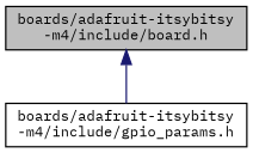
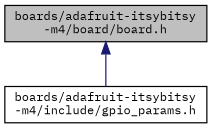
  digraph {
    fontname="IBM Plex Mono"
    node [color=black fontname="IBM Plex Mono" fontsize=10 shape=record style=filled]
-   n1 [fillcolor=grey75 fontcolor=black height=0.2 label="boards/adafruit-itsybitsy\l-m4/include/board.h" width=0.4]
+   n1 [fillcolor=grey75 fontcolor=black height=0.2 label="boards/adafruit-itsybitsy\l-m4/board/board.h" width=0.4]
    n2 [fillcolor=white height=0.2 label="boards/adafruit-itsybitsy\l-m4/include/gpio_params.h" width=0.4]
    n1 -> n2 [color=midnightblue dir=back fontname="IBM Plex Mono" fontsize=10 labelfontname=Helvetica labelfontsize=10 style=solid]
  }
